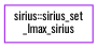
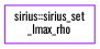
  digraph {
    rankdir=LR
    fontname=Oswald
-   n1 [color=purple fillcolor=white fontname=Oswald fontsize=10 height=0.2 label="sirius::sirius_set\l_lmax_sirius" shape=record style=filled width=0.4]
+   n1 [color=purple fillcolor=white fontname=Oswald fontsize=10 height=0.2 label="sirius::sirius_set\l_lmax_rho" shape=record style=filled width=0.4]
  }
